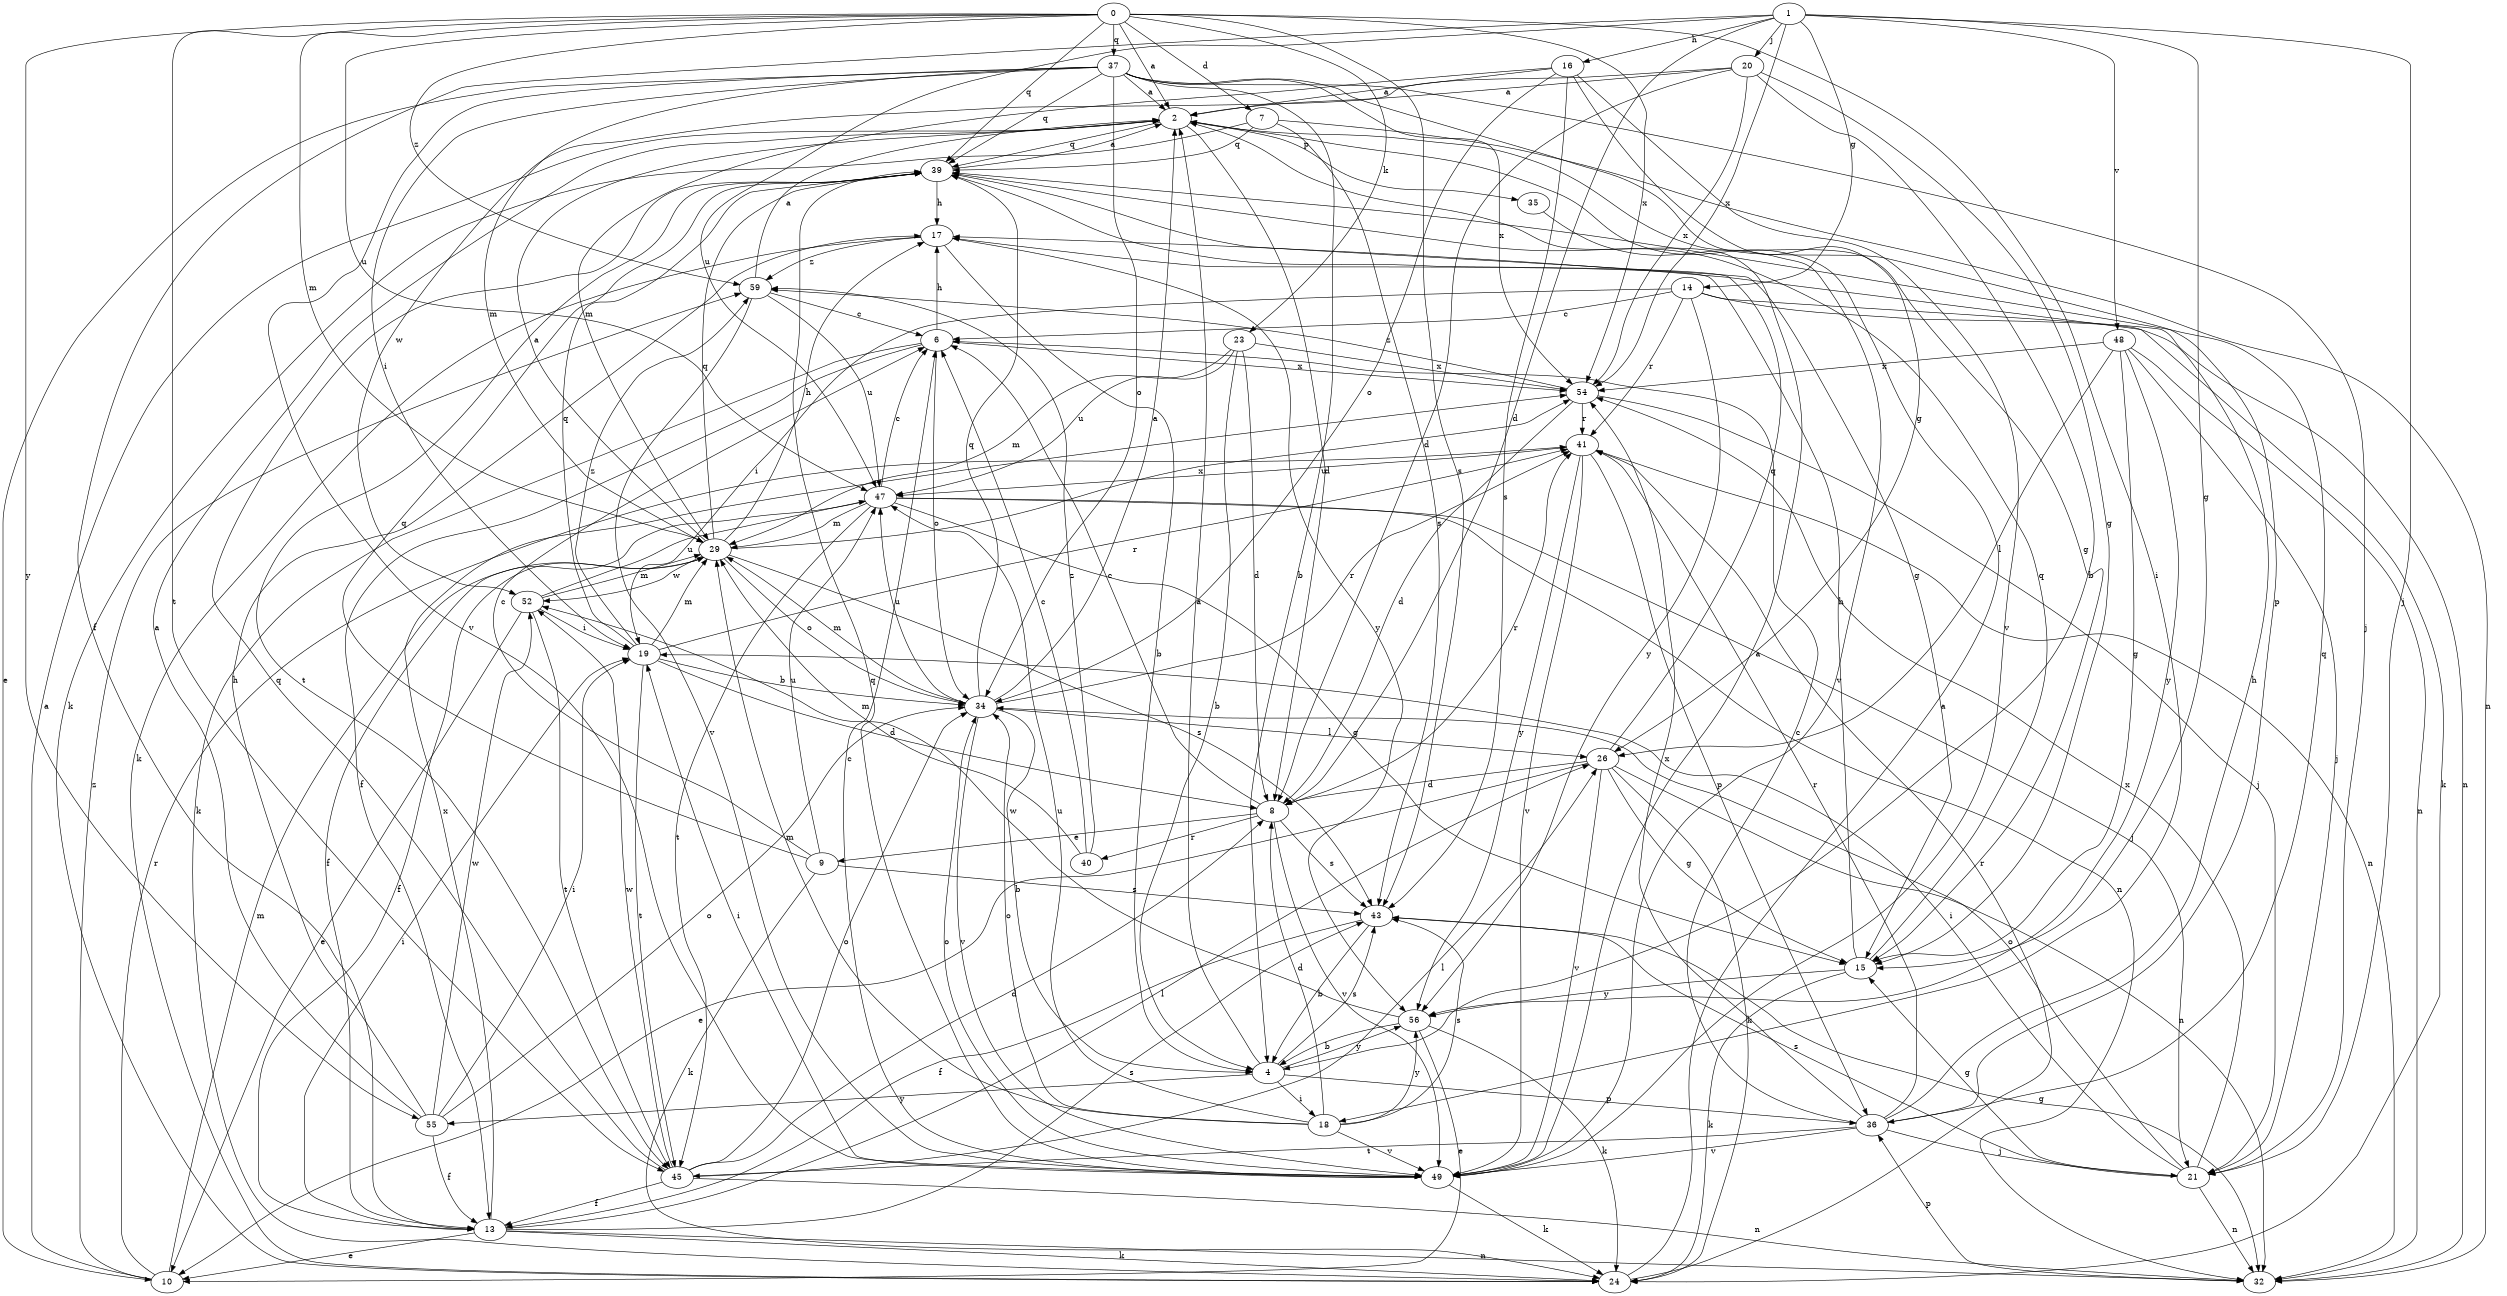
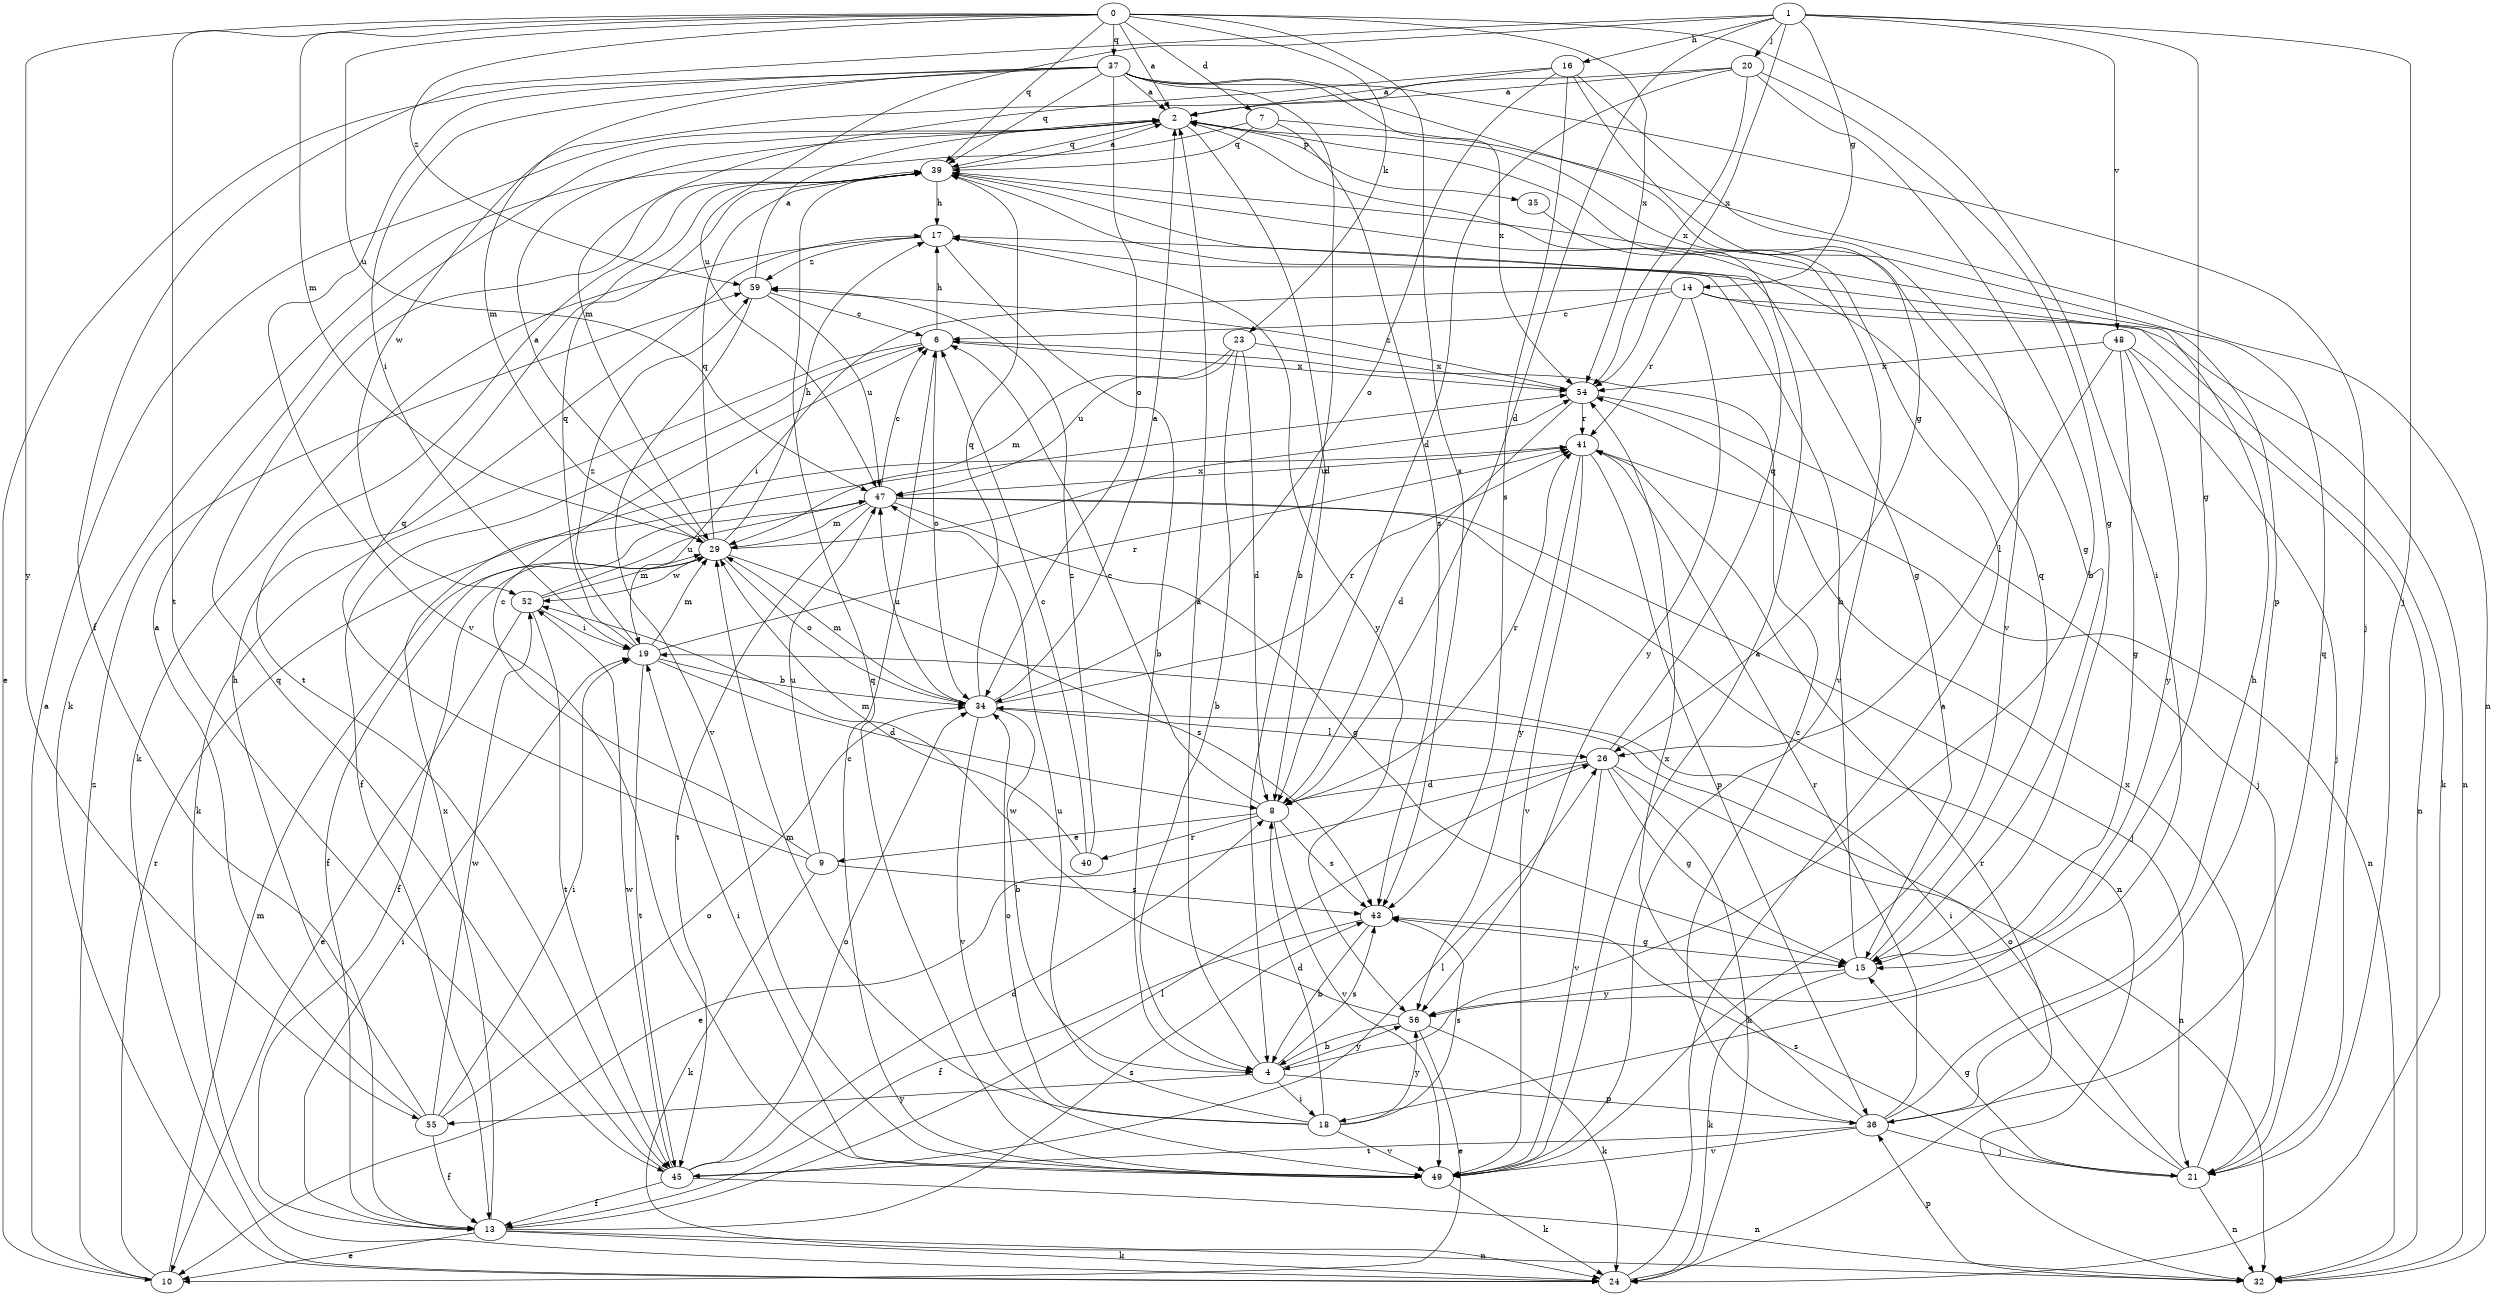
  strict digraph {
    0
    2
    7
    18
    23
    29
    37
    39
    43
    45
    47
    54
    55
    59
    8
    15
    35
    32
    24
    56
    34
    49
    4
    13
    17
    52
    21
    36
    10
    19
    26
    6
    41
    1
    14
    16
    20
    48
    9
    40
    0 -> 2 [label=a]
    0 -> 7 [label=d]
    0 -> 18 [label=i]
    0 -> 23 [label=k]
    0 -> 29 [label=m]
    0 -> 37 [label=q]
    0 -> 39 [label=q]
    0 -> 43 [label=s]
    0 -> 45 [label=t]
    0 -> 47 [label=u]
    0 -> 54 [label=x]
    0 -> 55 [label=y]
    0 -> 59 [label=z]
    2 -> 39 [label=q]
    2 -> 8 [label=d]
    2 -> 15 [label=g]
    2 -> 35 [label=p]
    7 -> 39 [label=q]
    7 -> 43 [label=s]
    7 -> 32 [label=n]
    7 -> 24 [label=k]
    18 -> 29 [label=m]
    18 -> 43 [label=s]
    18 -> 47 [label=u]
    18 -> 8 [label=d]
    18 -> 56 [label=y]
    18 -> 34 [label=o]
    18 -> 49 [label=v]
    23 -> 29 [label=m]
    23 -> 47 [label=u]
    23 -> 54 [label=x]
    23 -> 8 [label=d]
    23 -> 4 [label=b]
    29 -> 2 [label=a]
    29 -> 39 [label=q]
    29 -> 43 [label=s]
    29 -> 54 [label=x]
    29 -> 34 [label=o]
    29 -> 13 [label=f]
    29 -> 17 [label=h]
    29 -> 52 [label=w]
    37 -> 2 [label=a]
    37 -> 29 [label=m]
    37 -> 39 [label=q]
    37 -> 54 [label=x]
    37 -> 34 [label=o]
    37 -> 49 [label=v]
    37 -> 4 [label=b]
    37 -> 21 [label=j]
    37 -> 36 [label=p]
    37 -> 10 [label=e]
    37 -> 19 [label=i]
    39 -> 2 [label=a]
    39 -> 45 [label=t]
    39 -> 15 [label=g]
    39 -> 17 [label=h]
-   43 -> 32 [label=g]
+   43 -> 15 [label=g]
    43 -> 4 [label=b]
    43 -> 13 [label=f]
    45 -> 39 [label=q]
    45 -> 8 [label=d]
    45 -> 32 [label=n]
    45 -> 34 [label=o]
    45 -> 13 [label=f]
    45 -> 52 [label=w]
    45 -> 26 [label=l]
    47 -> 29 [label=m]
    47 -> 45 [label=t]
    47 -> 15 [label=g]
    47 -> 32 [label=n]
    47 -> 13 [label=f]
    47 -> 21 [label=j]
    47 -> 6 [label=c]
    54 -> 59 [label=z]
    54 -> 8 [label=d]
    54 -> 21 [label=j]
    54 -> 41 [label=r]
    55 -> 2 [label=a]
    55 -> 34 [label=o]
    55 -> 13 [label=f]
    55 -> 17 [label=h]
    55 -> 52 [label=w]
    55 -> 19 [label=i]
    59 -> 2 [label=a]
    59 -> 47 [label=u]
    59 -> 49 [label=v]
    59 -> 6 [label=c]
    8 -> 43 [label=s]
    8 -> 49 [label=v]
    8 -> 6 [label=c]
    8 -> 41 [label=r]
    8 -> 9 [label=e]
    8 -> 40 [label=r]
    15 -> 39 [label=q]
    15 -> 24 [label=k]
    15 -> 56 [label=y]
    15 -> 17 [label=h]
    35 -> 49 [label=v]
    32 -> 36 [label=p]
    24 -> 2 [label=a]
    24 -> 41 [label=r]
    56 -> 24 [label=k]
    56 -> 4 [label=b]
    56 -> 52 [label=w]
    56 -> 10 [label=e]
    34 -> 2 [label=a]
    34 -> 29 [label=m]
    34 -> 39 [label=q]
    34 -> 47 [label=u]
    34 -> 49 [label=v]
    34 -> 4 [label=b]
    34 -> 26 [label=l]
    34 -> 41 [label=r]
    49 -> 2 [label=a]
    49 -> 39 [label=q]
    49 -> 24 [label=k]
-   49 -> 34 [label=o]
    49 -> 19 [label=i]
    49 -> 6 [label=c]
    4 -> 2 [label=a]
    4 -> 18 [label=i]
    4 -> 43 [label=s]
    4 -> 55 [label=y]
    4 -> 56 [label=y]
    4 -> 36 [label=p]
    13 -> 43 [label=s]
    13 -> 54 [label=x]
    13 -> 32 [label=n]
    13 -> 24 [label=k]
    13 -> 10 [label=e]
    13 -> 19 [label=i]
    13 -> 26 [label=l]
    17 -> 59 [label=z]
    17 -> 24 [label=k]
    17 -> 56 [label=y]
    17 -> 4 [label=b]
    52 -> 29 [label=m]
    52 -> 45 [label=t]
    52 -> 47 [label=u]
    52 -> 10 [label=e]
    52 -> 19 [label=i]
    21 -> 43 [label=s]
    21 -> 54 [label=x]
    21 -> 15 [label=g]
    21 -> 32 [label=n]
    21 -> 34 [label=o]
    21 -> 19 [label=i]
    36 -> 39 [label=q]
    36 -> 45 [label=t]
    36 -> 54 [label=x]
    36 -> 49 [label=v]
    36 -> 17 [label=h]
    36 -> 21 [label=j]
    36 -> 6 [label=c]
    36 -> 41 [label=r]
    10 -> 2 [label=a]
    10 -> 29 [label=m]
    10 -> 59 [label=z]
    10 -> 41 [label=r]
    19 -> 29 [label=m]
    19 -> 39 [label=q]
    19 -> 45 [label=t]
    19 -> 59 [label=z]
    19 -> 8 [label=d]
    19 -> 34 [label=b]
    19 -> 41 [label=r]
    26 -> 39 [label=q]
    26 -> 8 [label=d]
    26 -> 15 [label=g]
    26 -> 32 [label=n]
    26 -> 24 [label=k]
    26 -> 49 [label=v]
    26 -> 10 [label=e]
    6 -> 54 [label=x]
    6 -> 24 [label=k]
    6 -> 34 [label=o]
    6 -> 13 [label=f]
    6 -> 17 [label=h]
    41 -> 47 [label=u]
    41 -> 32 [label=n]
    41 -> 56 [label=y]
    41 -> 49 [label=v]
    41 -> 36 [label=p]
    1 -> 47 [label=u]
    1 -> 54 [label=x]
    1 -> 8 [label=d]
    1 -> 15 [label=g]
    1 -> 13 [label=f]
    1 -> 21 [label=j]
    1 -> 14 [label=g]
    1 -> 16 [label=h]
    1 -> 20 [label=j]
    1 -> 48 [label=v]
    14 -> 32 [label=n]
    14 -> 24 [label=k]
    14 -> 56 [label=y]
    14 -> 19 [label=i]
    14 -> 6 [label=c]
    14 -> 41 [label=r]
    16 -> 2 [label=a]
    16 -> 29 [label=m]
    16 -> 43 [label=s]
    16 -> 34 [label=o]
    16 -> 49 [label=v]
    16 -> 26 [label=g]
    20 -> 2 [label=a]
    20 -> 54 [label=x]
    20 -> 8 [label=d]
    20 -> 15 [label=g]
    20 -> 4 [label=b]
    20 -> 52 [label=w]
    48 -> 54 [label=x]
    48 -> 15 [label=g]
    48 -> 32 [label=n]
    48 -> 56 [label=y]
    48 -> 21 [label=j]
    48 -> 26 [label=l]
    9 -> 39 [label=q]
    9 -> 43 [label=s]
    9 -> 47 [label=u]
    9 -> 24 [label=k]
    9 -> 6 [label=c]
    40 -> 29 [label=m]
    40 -> 59 [label=z]
    40 -> 6 [label=c]
  }
